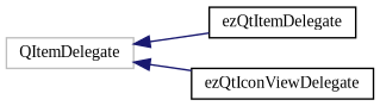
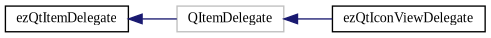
  digraph {
    fontname="Liberation Serif"
    rankdir=LR
    node [color=black fillcolor=white fontname="Liberation Serif" fontsize=10 shape=record style=filled]
    edge [color=midnightblue dir=back fontname="Liberation Serif" fontsize=10 labelfontname=Helvetica labelfontsize=10 style=solid]
    n1 [color=grey75 height=0.2 label=QItemDelegate width=0.4]
    n2 [height=0.2 label=ezQtItemDelegate width=0.4]
    n3 [height=0.2 label=ezQtIconViewDelegate width=0.4]
-   n1 -> n2
+   n2 -> n1
    n1 -> n3
  }
